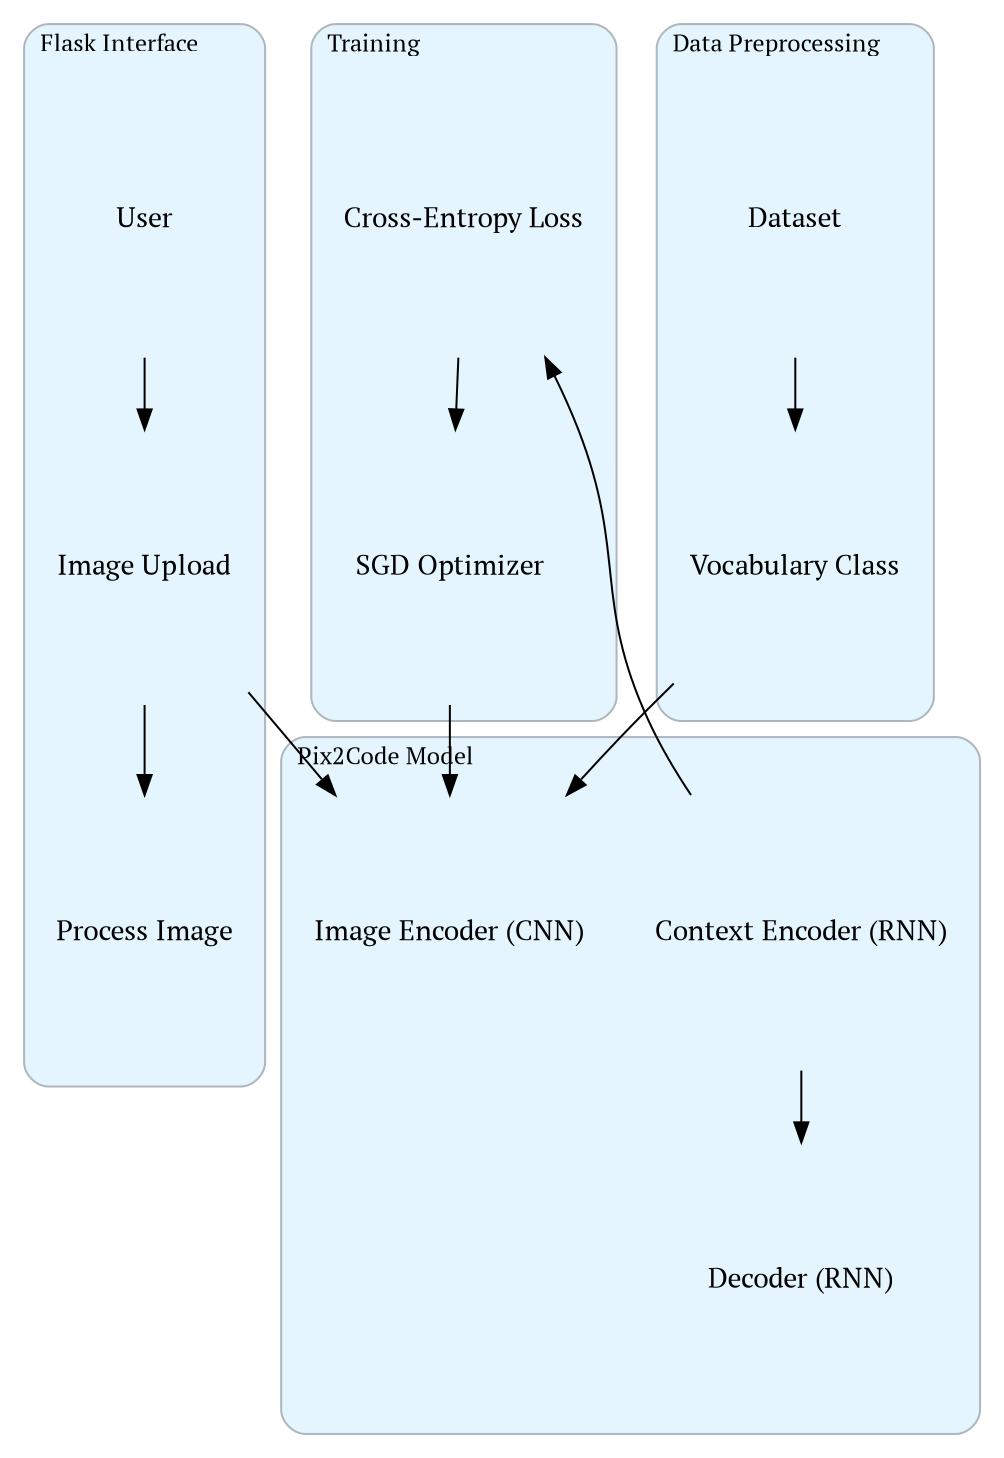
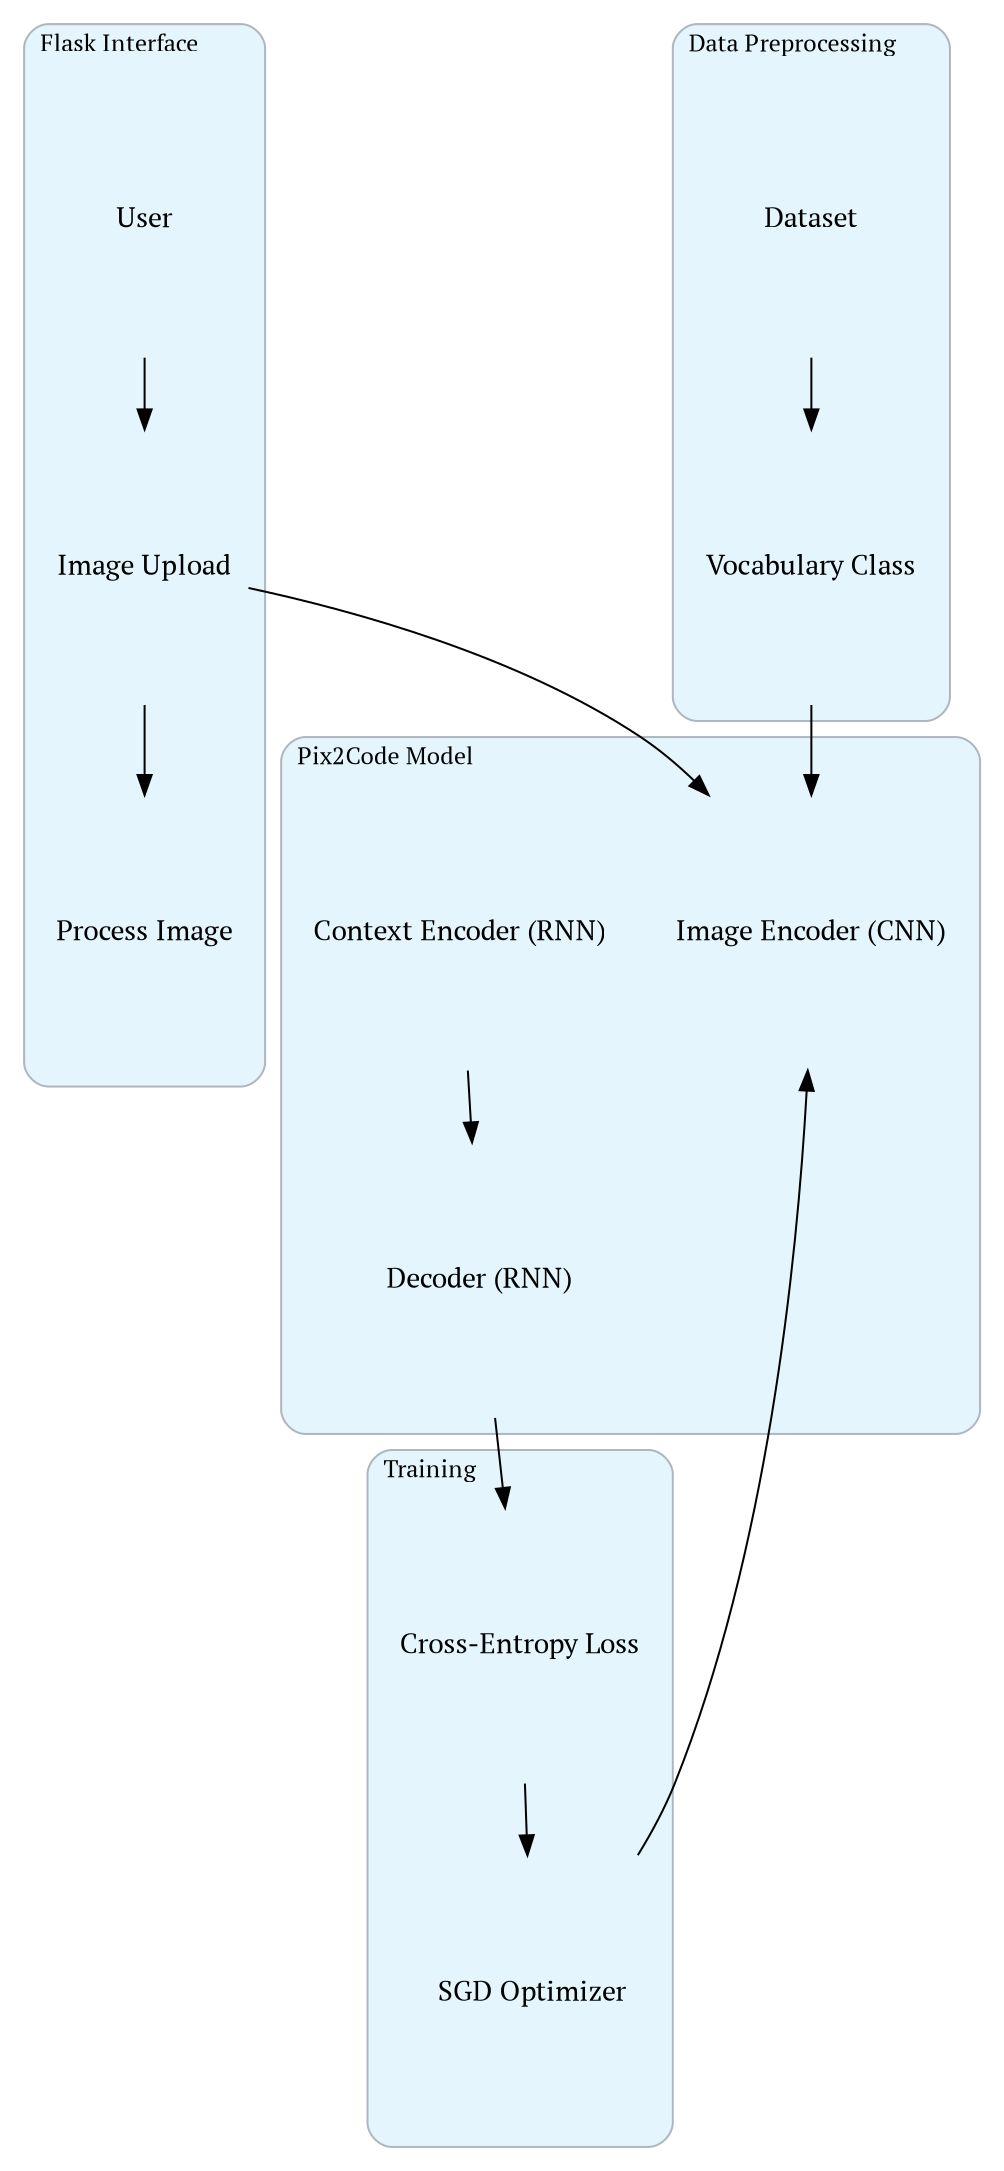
  digraph {
    fontname="PT Serif"
    node [color=black fontname="PT Serif" fontsize=14 shape=none]
    edge [dir=forward fontcolor="#2D3436" fontname="PT Serif" fontsize=13]
    n1 [height=1.9 label=User]
    n2 [height=1.9 label="Image Upload"]
    n3 [height=1.9 label="Process Image"]
    n4 [height=1.9 label="Image Encoder (CNN)"]
    n5 [height=1.9 label="Context Encoder (RNN)"]
    n6 [height=1.9 label="Decoder (RNN)"]
    n7 [height=1.9 label=Dataset]
    n8 [height=1.9 label="Vocabulary Class"]
    n9 [height=1.9 label="Cross-Entropy Loss"]
    n10 [height=1.9 label="SGD Optimizer"]
    subgraph cluster_1 {
      bgcolor="#E5F5FD"
      fontsize=12
      label="Flask Interface"
      labeljust=l
      pencolor="#AEB6BE"
      rankdir=LR
      shape=box
      style=rounded
      n1
      n2
      n3
    }
    subgraph cluster_2 {
      bgcolor="#E5F5FD"
      fontsize=12
      label="Pix2Code Model"
      labeljust=l
      pencolor="#AEB6BE"
      rankdir=LR
      shape=box
      style=rounded
      n4
      n5
      n6
    }
    subgraph cluster_3 {
      bgcolor="#E5F5FD"
      fontsize=12
      label="Data Preprocessing"
      labeljust=l
      pencolor="#AEB6BE"
      rankdir=LR
      shape=box
      style=rounded
      n7
      n8
    }
    subgraph cluster_4 {
      bgcolor="#E5F5FD"
      fontsize=12
      label=Training
      labeljust=l
      pencolor="#AEB6BE"
      rankdir=LR
      shape=box
      style=rounded
      n9
      n10
    }
    n1 -> n2
    n2 -> n3
    n2 -> n4
    n5 -> n6
-   n5 -> n9
+   n6 -> n9
    n7 -> n8
    n8 -> n4
    n9 -> n10
    n10 -> n4
  }
